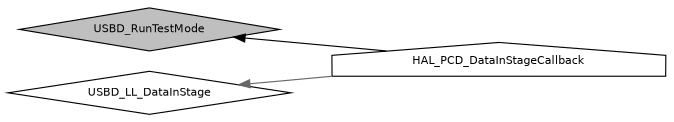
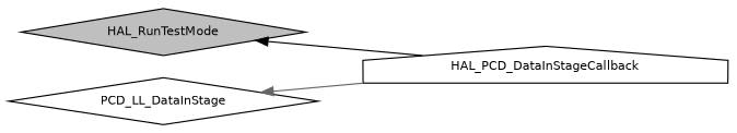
  digraph {
    rankdir=LR
    node [color=black fillcolor=white fontname=Helvetica fontsize=10 shape=diamond style=filled]
    edge [dir=back fontname=Helvetica fontsize=10 labelfontname=Helvetica labelfontsize=10 style=solid]
-   n1 [fillcolor=grey75 fontcolor=black height=0.2 label=USBD_RunTestMode width=0.4]
+   n1 [fillcolor=grey75 fontcolor=black height=0.2 label=HAL_RunTestMode width=0.4]
    n2 [height=0.2 label=HAL_PCD_DataInStageCallback shape=house width=0.4]
-   n3 [height=0.2 label=USBD_LL_DataInStage width=0.4]
+   n3 [height=0.2 label=PCD_LL_DataInStage width=0.4]
    n1 -> n2 [color=black]
    n3 -> n2 [color=gray40]
  }
